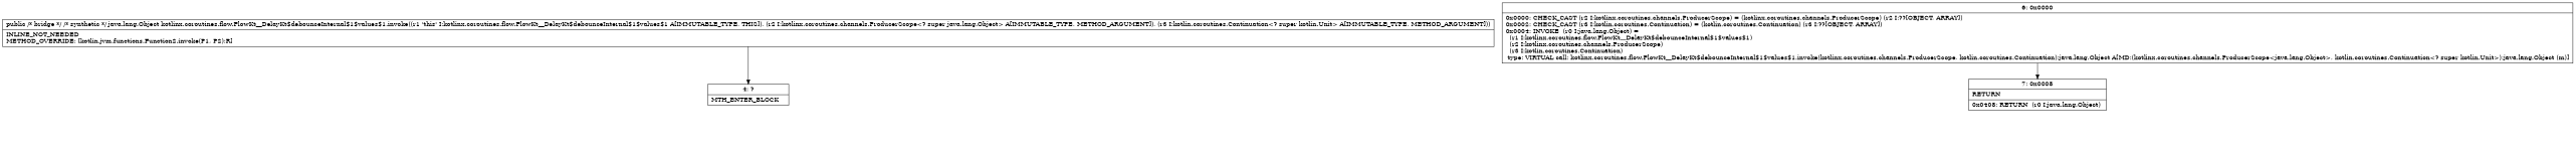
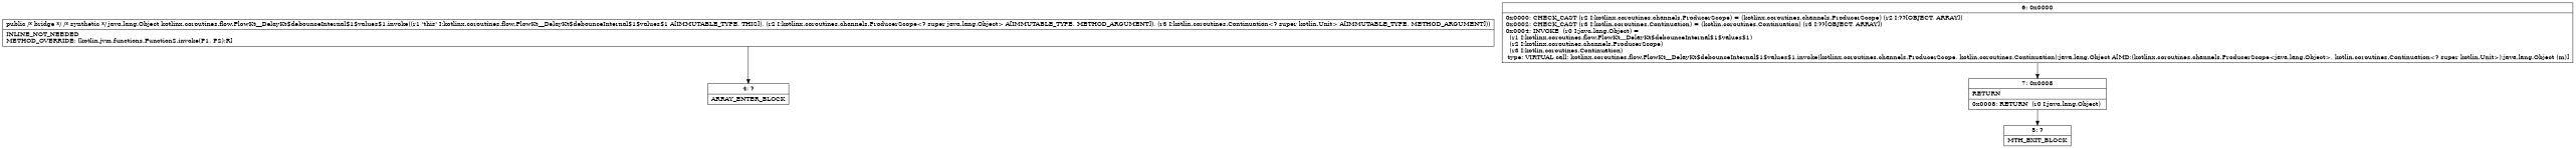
  digraph {
    node [shape=record]
-   n1 [label="{4\:\ ?|MTH_ENTER_BLOCK\l}"]
+   n1 [label="{4\:\ ?|ARRAY_ENTER_BLOCK\l}"]
    n2 [label="{6\:\ 0x0000|0x0000: CHECK_CAST (r2 I:kotlinx.coroutines.channels.ProducerScope) = (kotlinx.coroutines.channels.ProducerScope) (r2 I:??[OBJECT, ARRAY]) \l0x0002: CHECK_CAST (r3 I:kotlin.coroutines.Continuation) = (kotlin.coroutines.Continuation) (r3 I:??[OBJECT, ARRAY]) \l0x0004: INVOKE  (r0 I:java.lang.Object) = \l  (r1 I:kotlinx.coroutines.flow.FlowKt__DelayKt$debounceInternal$1$values$1)\l  (r2 I:kotlinx.coroutines.channels.ProducerScope)\l  (r3 I:kotlin.coroutines.Continuation)\l type: VIRTUAL call: kotlinx.coroutines.flow.FlowKt__DelayKt$debounceInternal$1$values$1.invoke(kotlinx.coroutines.channels.ProducerScope, kotlin.coroutines.Continuation):java.lang.Object A[MD:(kotlinx.coroutines.channels.ProducerScope\<java.lang.Object\>, kotlin.coroutines.Continuation\<? super kotlin.Unit\>):java.lang.Object (m)]\l}"]
-   n3 [label="{7\:\ 0x0008|RETURN\l|0x0408: RETURN  (r0 I:java.lang.Object) \l}"]
+   n3 [label="{7\:\ 0x0008|RETURN\l|0x0008: RETURN  (r0 I:java.lang.Object) \l}"]
+   n4 [label="{5\:\ ?|MTH_EXIT_BLOCK\l}"]
    n5 [label="{public \/* bridge *\/ \/* synthetic *\/ java.lang.Object kotlinx.coroutines.flow.FlowKt__DelayKt$debounceInternal$1$values$1.invoke((r1 'this' I:kotlinx.coroutines.flow.FlowKt__DelayKt$debounceInternal$1$values$1 A[IMMUTABLE_TYPE, THIS]), (r2 I:kotlinx.coroutines.channels.ProducerScope\<? super java.lang.Object\> A[IMMUTABLE_TYPE, METHOD_ARGUMENT]), (r3 I:kotlin.coroutines.Continuation\<? super kotlin.Unit\> A[IMMUTABLE_TYPE, METHOD_ARGUMENT]))  | INLINE_NOT_NEEDED\lMETHOD_OVERRIDE: [kotlin.jvm.functions.Function2.invoke(P1, P2):R]\l}"]
    n2 -> n3
+   n3 -> n4
    n5 -> n1
  }
